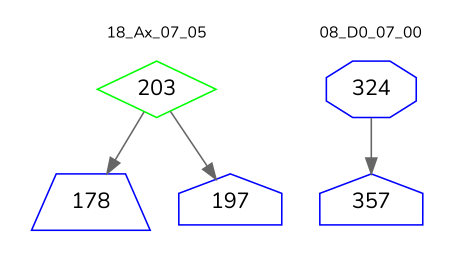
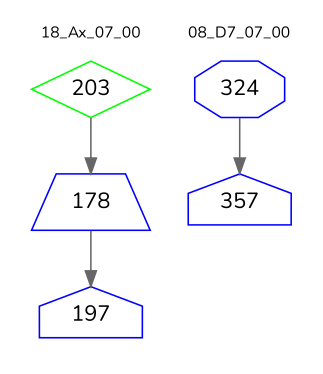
  digraph {
    fontname=Nunito
    node [color=blue fontname=Nunito shape=house]
    edge [color=gray40 fontname=Nunito]
    n1 [color=green label=203 shape=diamond]
    n2 [label=178 shape=trapezium]
    n3 [label=197]
    n4 [label=324 shape=octagon]
    n5 [label=357]
    subgraph cluster_1 {
      color=white
      fontsize=10
-     label="18_Ax_07_05"
+     label="18_Ax_07_00"
      n1
      n2
      n3
    }
    subgraph cluster_2 {
      color=white
      fontsize=10
-     label="08_D0_07_00"
+     label="08_D7_07_00"
      n4
      n5
    }
    n1 -> n2
-   n1 -> n3
+   n2 -> n3
    n4 -> n5
  }
